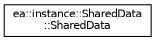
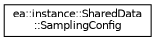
  digraph {
    rankdir=TB
-   n1 [color=black fillcolor=white fontname=Helvetica fontsize=10 height=0.2 label="ea::instance::SharedData\l::SharedData" shape=record style=filled width=0.4]
+   n1 [color=black fillcolor=white fontname=Helvetica fontsize=10 height=0.2 label="ea::instance::SharedData\l::SamplingConfig" shape=record style=filled width=0.4]
  }
